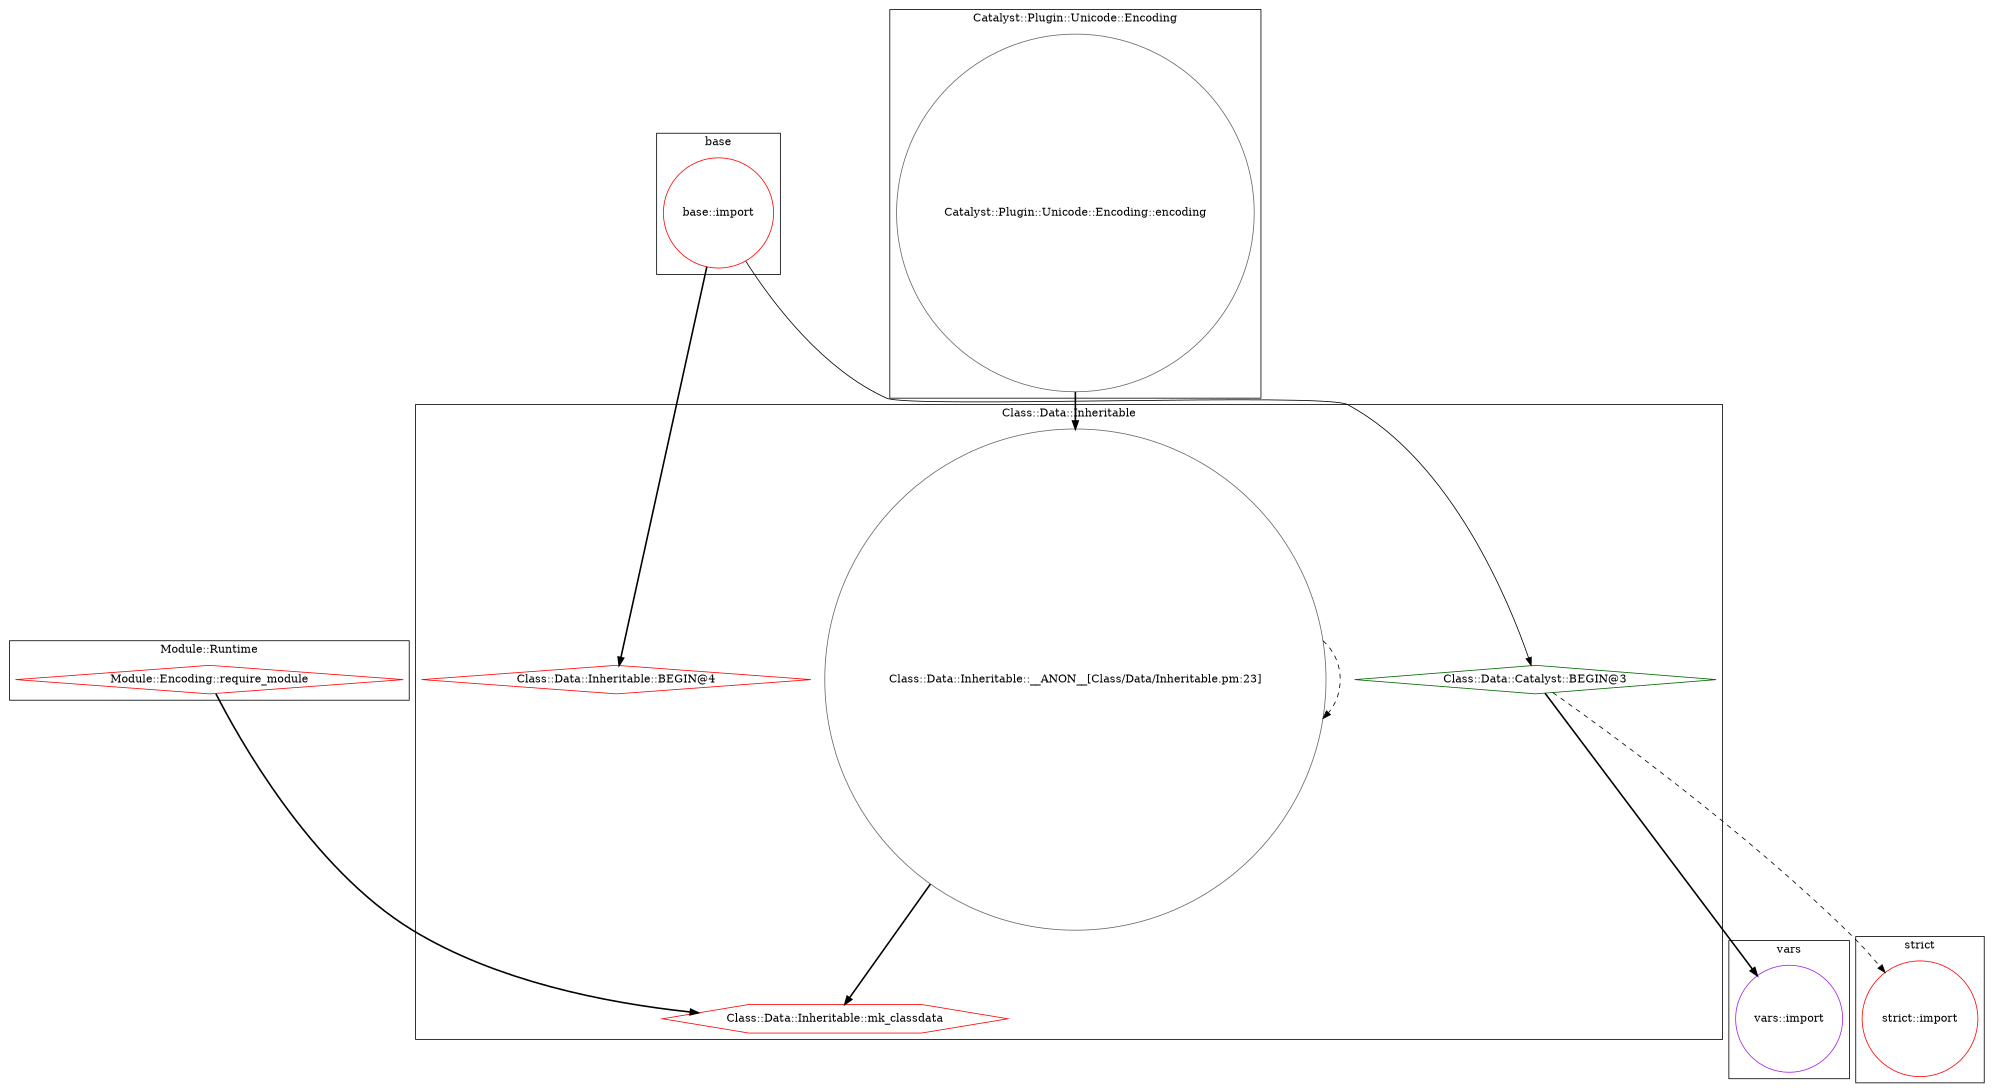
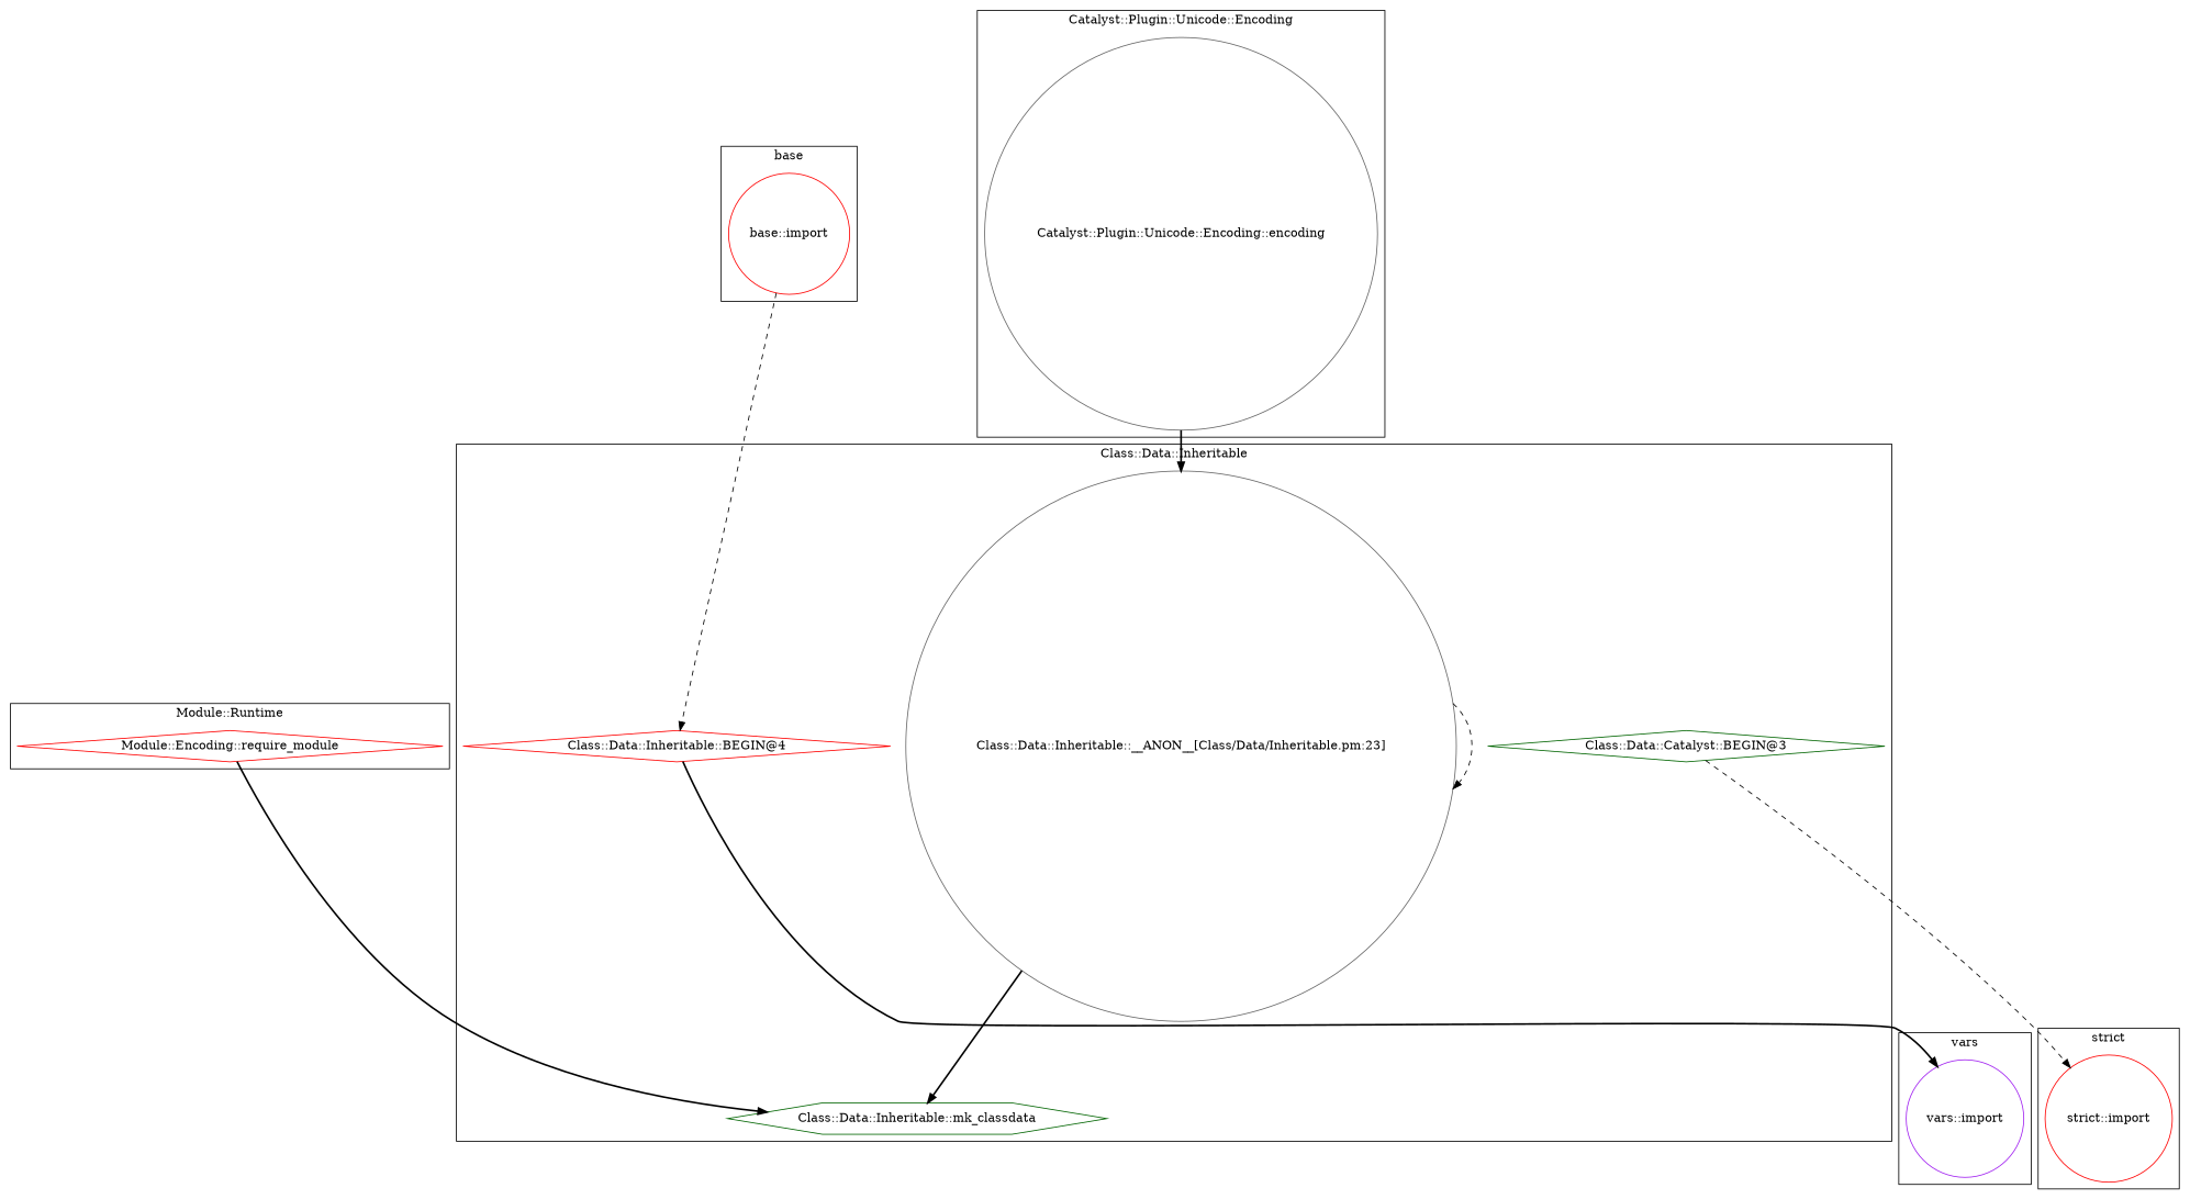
  digraph {
    node [color=red shape=circle]
    edge [style=bold]
    n1 [label="Module::Encoding::require_module" shape=diamond]
    "base::import"
    "Catalyst::Plugin::Unicode::Encoding::encoding" [color=gray40]
-   "Class::Data::Inheritable::mk_classdata" [shape=hexagon]
+   "Class::Data::Inheritable::mk_classdata" [color=darkgreen shape=hexagon]
    "Class::Data::Inheritable::__ANON__[Class/Data/Inheritable.pm:23]" [color=gray40]
    n6 [color=darkgreen label="Class::Data::Catalyst::BEGIN@3" shape=diamond]
    "Class::Data::Inheritable::BEGIN@4" [shape=diamond]
    "vars::import" [color=purple]
    "strict::import"
    subgraph cluster_1 {
      label="Module::Runtime"
      n1
    }
    subgraph cluster_2 {
      label=base
      "base::import"
    }
    subgraph cluster_3 {
      label="Catalyst::Plugin::Unicode::Encoding"
      "Catalyst::Plugin::Unicode::Encoding::encoding"
    }
    subgraph cluster_4 {
      label="Class::Data::Inheritable"
      "Class::Data::Inheritable::mk_classdata"
      "Class::Data::Inheritable::__ANON__[Class/Data/Inheritable.pm:23]"
      n6
      "Class::Data::Inheritable::BEGIN@4"
    }
    subgraph cluster_5 {
      label=vars
      "vars::import"
    }
    subgraph cluster_6 {
      label="strict"
      "strict::import"
    }
    n1 -> "Class::Data::Inheritable::mk_classdata"
-   "base::import" -> n6 [style=solid]
-   "base::import" -> "Class::Data::Inheritable::BEGIN@4"
+   "base::import" -> "Class::Data::Inheritable::BEGIN@4" [style=dashed]
    "Catalyst::Plugin::Unicode::Encoding::encoding" -> "Class::Data::Inheritable::__ANON__[Class/Data/Inheritable.pm:23]"
    "Class::Data::Inheritable::__ANON__[Class/Data/Inheritable.pm:23]" -> "Class::Data::Inheritable::mk_classdata"
    "Class::Data::Inheritable::__ANON__[Class/Data/Inheritable.pm:23]" -> "Class::Data::Inheritable::__ANON__[Class/Data/Inheritable.pm:23]" [style=dashed]
    n6 -> "strict::import" [style=dashed]
-   n6 -> "vars::import"
+   "Class::Data::Inheritable::BEGIN@4" -> "vars::import"
  }
